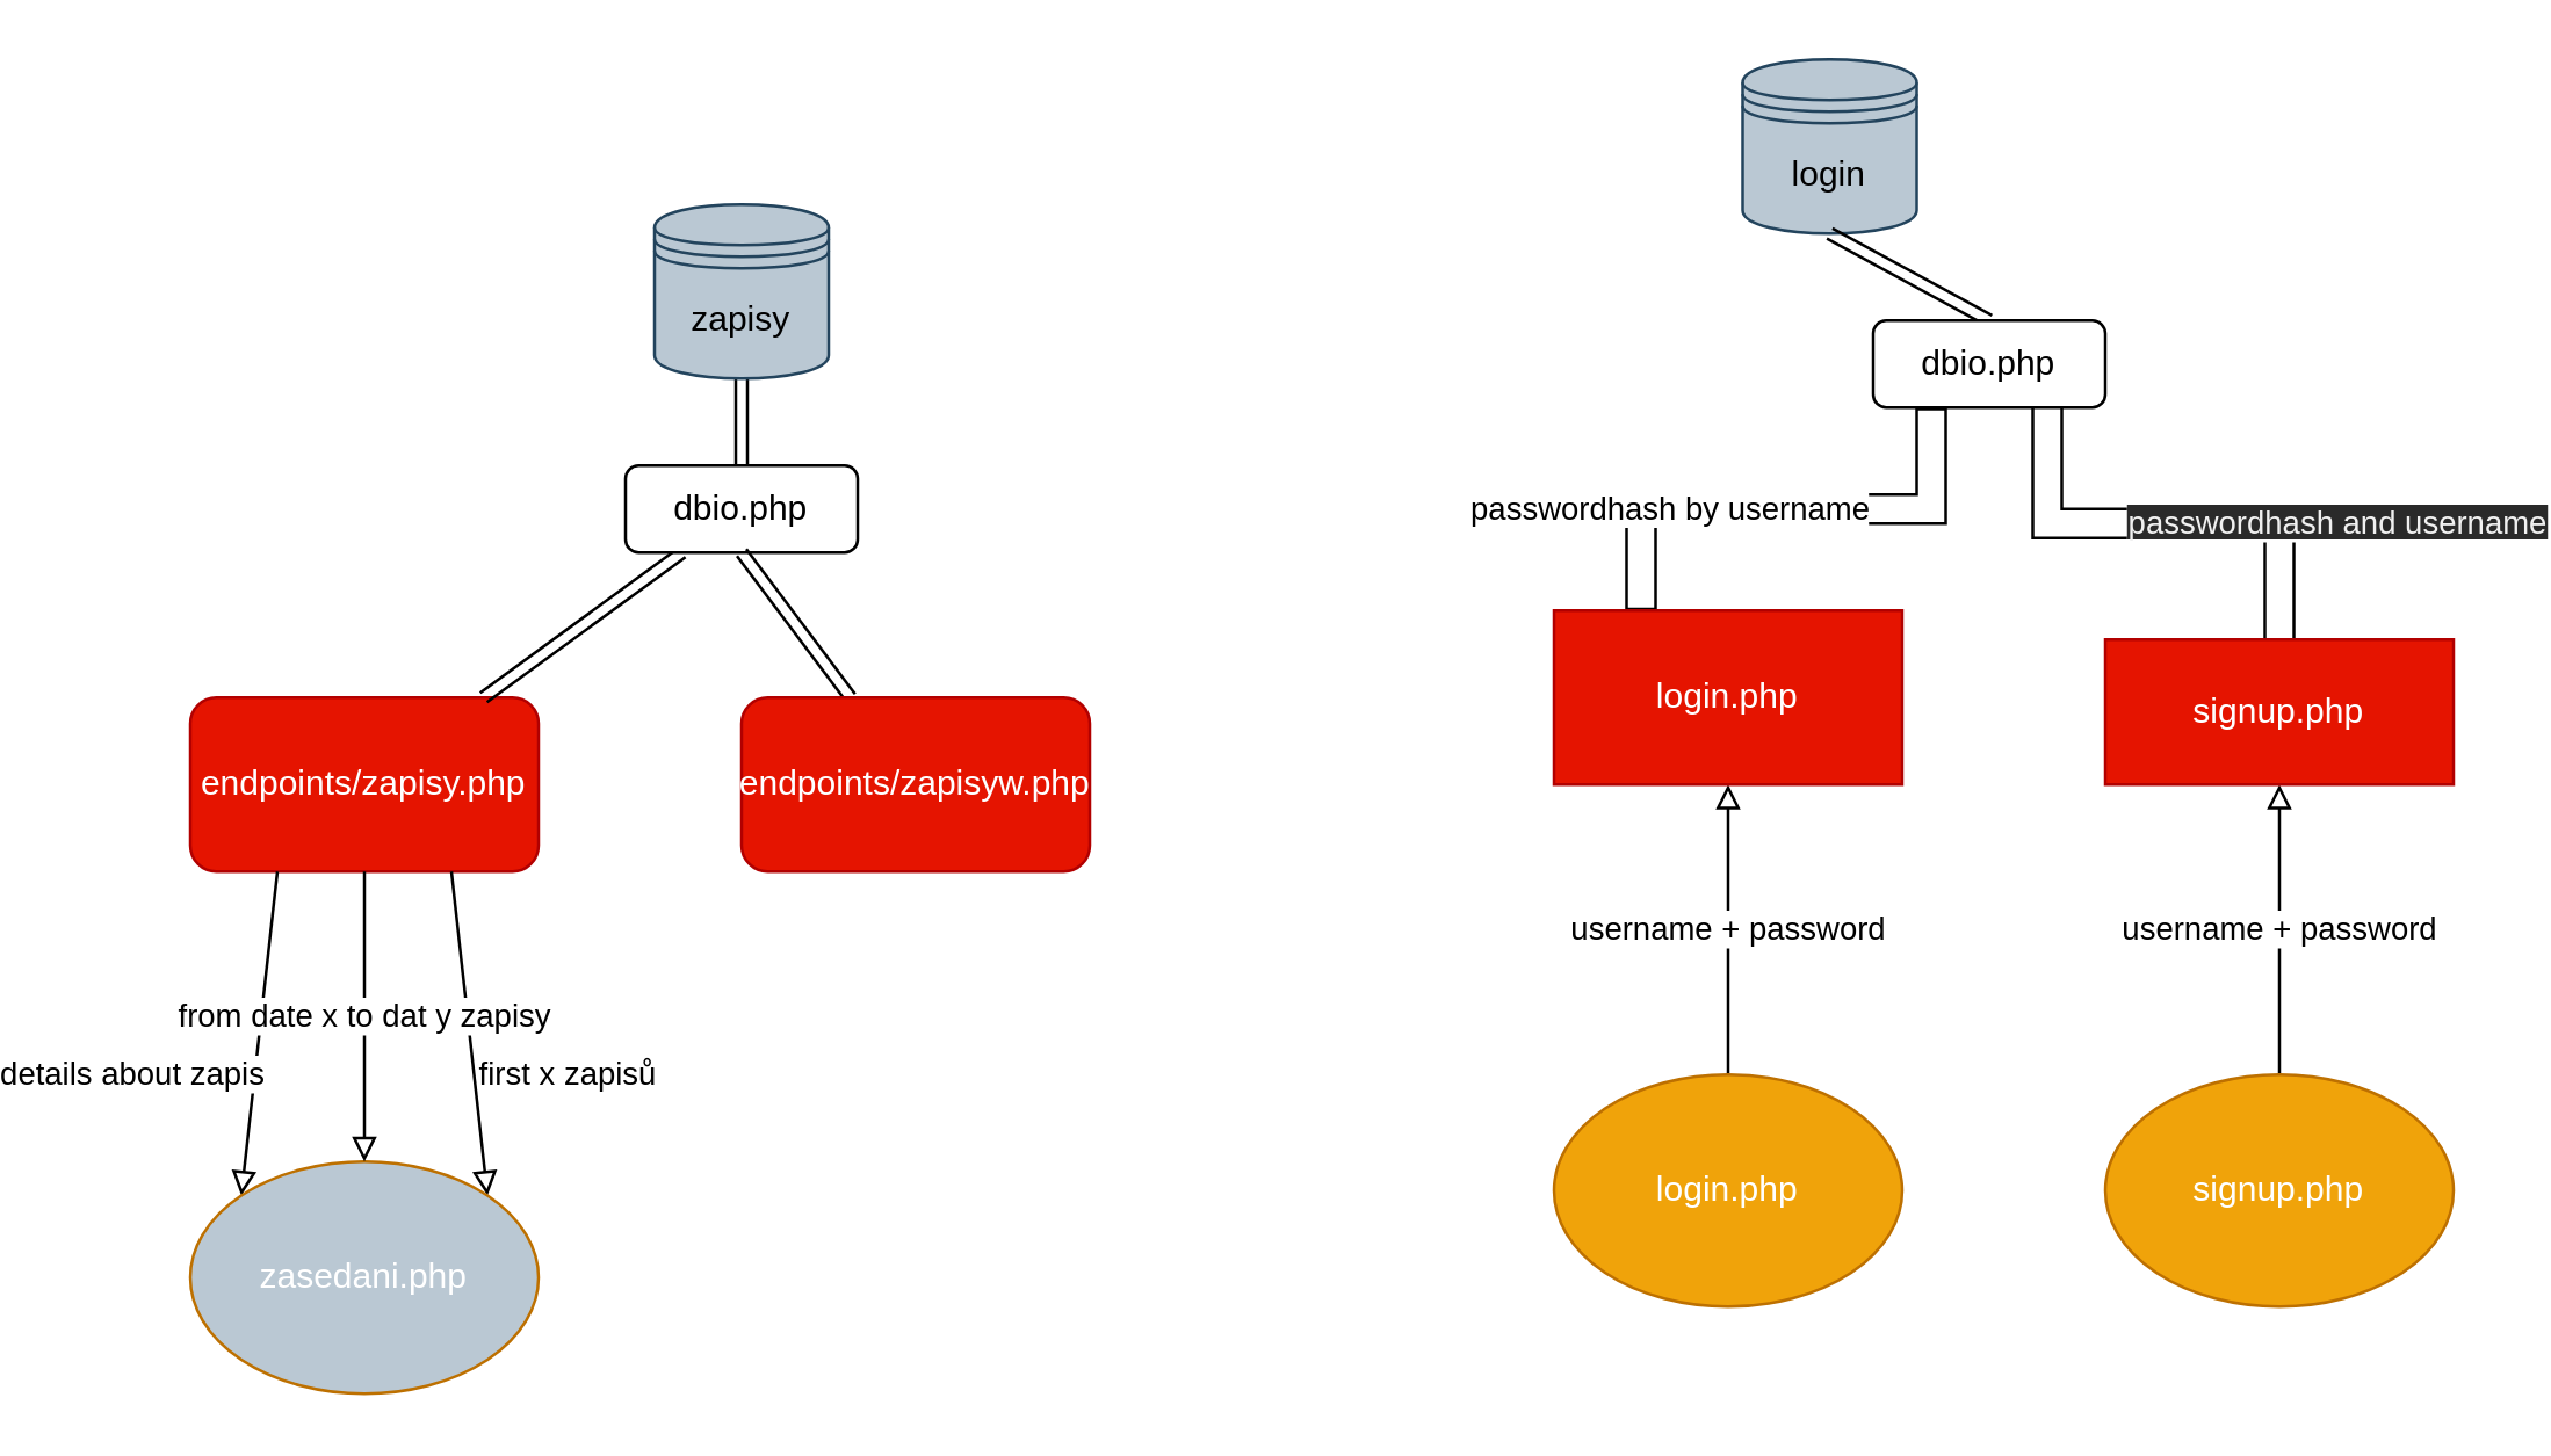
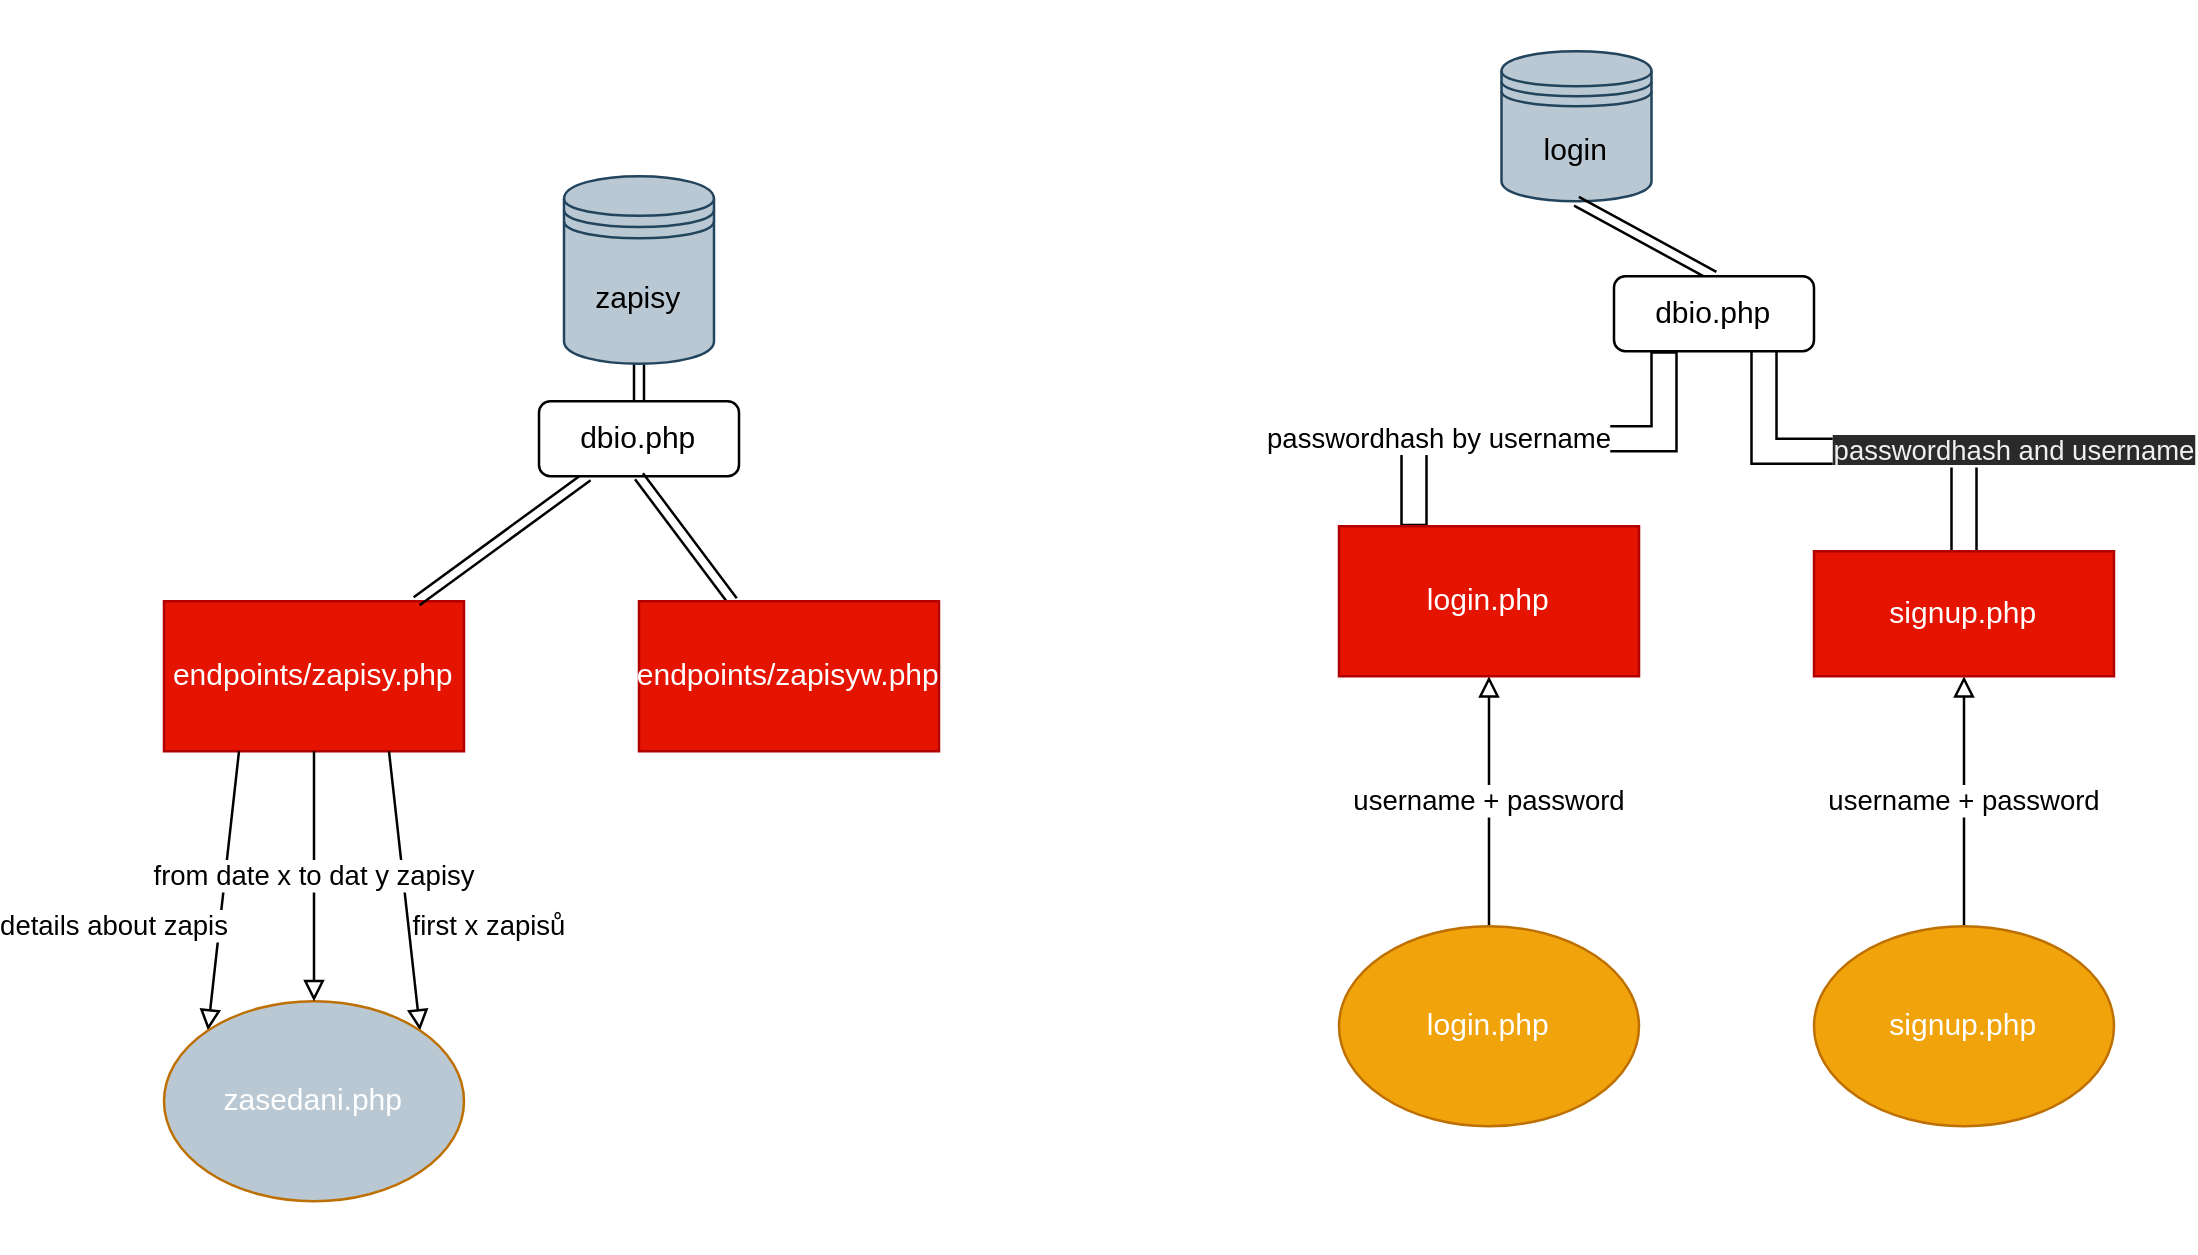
  <mxCell id="0" />
  <mxCell id="1" parent="0" />
  <mxCell id="2" value="" style="edgeStyle=none;rounded=0;orthogonalLoop=1;jettySize=auto;html=1;endArrow=block;endFill=0;shape=link;" parent="1" source="3" target="15" edge="1"><mxGeometry relative="1" as="geometry" /></mxCell>
- <mxCell id="3" value="zapisy" style="shape=datastore;whiteSpace=wrap;html=1;fillColor=#bac8d3;strokeColor=#23445d;labelBackgroundColor=none;fontStyle=0" parent="1" vertex="1"><mxGeometry x="180" y="70" width="60" height="60" as="geometry" /></mxCell>
- <mxCell id="4" value="endpoints/zapisy.php" style="whiteSpace=wrap;html=1;fontStyle=0;strokeColor=#B20000;fillColor=#e51400;fontColor=#ffffff;rounded=1;" parent="1" vertex="1"><mxGeometry x="20" y="240" width="120" height="60" as="geometry" /></mxCell>
+ <mxCell id="3" value="zapisy" style="shape=datastore;whiteSpace=wrap;html=1;fillColor=#bac8d3;strokeColor=#23445d;labelBackgroundColor=none;fontStyle=0" parent="1" vertex="1"><mxGeometry x="180" y="70" width="60" height="75" as="geometry" /></mxCell>
+ <mxCell id="4" value="endpoints/zapisy.php" style="whiteSpace=wrap;html=1;fontStyle=0;strokeColor=#B20000;fillColor=#e51400;fontColor=#ffffff;" parent="1" vertex="1"><mxGeometry x="20" y="240" width="120" height="60" as="geometry" /></mxCell>
  <mxCell id="5" value="first x zapisů" style="edgeStyle=none;rounded=0;orthogonalLoop=1;jettySize=auto;html=1;exitX=0.75;exitY=1;exitDx=0;exitDy=0;entryX=1;entryY=0;entryDx=0;entryDy=0;endArrow=block;endFill=0;" parent="1" source="4" target="7" edge="1"><mxGeometry x="0.317" y="32" relative="1" as="geometry"><mxPoint as="offset" /></mxGeometry></mxCell>
  <mxCell id="6" value="details about zapis" style="edgeStyle=none;rounded=0;orthogonalLoop=1;jettySize=auto;html=1;exitX=0.25;exitY=1;exitDx=0;exitDy=0;entryX=0;entryY=0;entryDx=0;entryDy=0;endArrow=block;endFill=0;" parent="1" source="4" target="7" edge="1"><mxGeometry x="0.336" y="-42" relative="1" as="geometry"><mxPoint as="offset" /></mxGeometry></mxCell>
  <mxCell id="7" value="zasedani.php" style="ellipse;whiteSpace=wrap;html=1;fontColor=#ffffff;fontStyle=0;strokeColor=#BD7000;fillColor=#bac8d3;" parent="1" vertex="1"><mxGeometry x="20" y="400" width="120" height="80" as="geometry" /></mxCell>
  <mxCell id="8" value="passwordhash by username" style="edgeStyle=orthogonalEdgeStyle;rounded=0;orthogonalLoop=1;jettySize=auto;html=1;shape=flexArrow;endArrow=none;endFill=0;exitX=0.25;exitY=1;exitDx=0;exitDy=0;entryX=0.25;entryY=0;entryDx=0;entryDy=0;" parent="1" source="17" target="11" edge="1"><mxGeometry x="0.471" relative="1" as="geometry"><mxPoint x="550" y="150" as="sourcePoint" /><Array as="points"><mxPoint x="620" y="175" /><mxPoint x="520" y="175" /></Array><mxPoint as="offset" /></mxGeometry></mxCell>
  <mxCell id="9" value="login" style="shape=datastore;whiteSpace=wrap;html=1;fillColor=#bac8d3;strokeColor=#23445d;labelBackgroundColor=none;fontStyle=0" parent="1" vertex="1"><mxGeometry x="555" y="20" width="60" height="60" as="geometry" /></mxCell>
  <mxCell id="10" value="username + password" style="edgeStyle=orthogonalEdgeStyle;rounded=0;orthogonalLoop=1;jettySize=auto;html=1;endArrow=block;endFill=0;endWidth=50;exitX=0.5;exitY=0;exitDx=0;exitDy=0;" parent="1" source="12" target="11" edge="1"><mxGeometry relative="1" as="geometry" /></mxCell>
  <mxCell id="11" value="login.php" style="whiteSpace=wrap;html=1;fontStyle=0;strokeColor=#B20000;fillColor=#e51400;fontColor=#ffffff;" parent="1" vertex="1"><mxGeometry x="490" y="210" width="120" height="60" as="geometry" /></mxCell>
  <mxCell id="12" value="login.php" style="ellipse;whiteSpace=wrap;html=1;fontColor=#ffffff;fontStyle=0;strokeColor=#BD7000;fillColor=#f0a30a;" parent="1" vertex="1"><mxGeometry x="490" y="370" width="120" height="80" as="geometry" /></mxCell>
  <mxCell id="13" value="from date x to dat y zapisy" style="edgeStyle=none;rounded=0;orthogonalLoop=1;jettySize=auto;html=1;endArrow=block;endFill=0;exitX=0.5;exitY=1;exitDx=0;exitDy=0;" parent="1" source="4" target="7" edge="1"><mxGeometry relative="1" as="geometry" /></mxCell>
  <mxCell id="14" value="" style="edgeStyle=none;rounded=0;orthogonalLoop=1;jettySize=auto;html=1;endArrow=block;endFill=0;shape=link;" parent="1" source="15" target="4" edge="1"><mxGeometry relative="1" as="geometry" /></mxCell>
  <mxCell id="15" value="dbio.php" style="rounded=1;whiteSpace=wrap;html=1;labelBackgroundColor=none;" parent="1" vertex="1"><mxGeometry x="170" y="160" width="80" height="30" as="geometry" /></mxCell>
  <mxCell id="16" style="edgeStyle=none;shape=link;rounded=0;orthogonalLoop=1;jettySize=auto;html=1;exitX=0.5;exitY=0;exitDx=0;exitDy=0;entryX=0.5;entryY=1;entryDx=0;entryDy=0;endArrow=block;endFill=0;" parent="1" source="17" target="9" edge="1"><mxGeometry relative="1" as="geometry" /></mxCell>
  <mxCell id="17" value="dbio.php" style="rounded=1;whiteSpace=wrap;html=1;labelBackgroundColor=none;" parent="1" vertex="1"><mxGeometry x="600" y="110" width="80" height="30" as="geometry" /></mxCell>
  <mxCell id="18" style="edgeStyle=none;shape=link;rounded=0;orthogonalLoop=1;jettySize=auto;html=1;entryX=0.5;entryY=1;entryDx=0;entryDy=0;endArrow=block;endFill=0;" parent="1" source="19" target="15" edge="1"><mxGeometry relative="1" as="geometry" /></mxCell>
- <mxCell id="19" value="endpoints/zapisyw.php" style="whiteSpace=wrap;html=1;fontStyle=0;strokeColor=#B20000;fillColor=#e51400;fontColor=#ffffff;rounded=1;" parent="1" vertex="1"><mxGeometry x="210" y="240" width="120" height="60" as="geometry" /></mxCell>
+ <mxCell id="19" value="endpoints/zapisyw.php" style="whiteSpace=wrap;html=1;fontStyle=0;strokeColor=#B20000;fillColor=#e51400;fontColor=#ffffff;" parent="1" vertex="1"><mxGeometry x="210" y="240" width="120" height="60" as="geometry" /></mxCell>
  <mxCell id="20" value="username + password" style="edgeStyle=orthogonalEdgeStyle;rounded=0;orthogonalLoop=1;jettySize=auto;html=1;endArrow=block;endFill=0;endWidth=50;exitX=0.5;exitY=0;exitDx=0;exitDy=0;" parent="1" source="23" target="22" edge="1"><mxGeometry relative="1" as="geometry" /></mxCell>
  <mxCell id="21" value="&lt;span style=&quot;color: rgb(240 , 240 , 240) ; font-family: &amp;#34;helvetica&amp;#34; ; font-size: 11px ; font-style: normal ; font-weight: 400 ; letter-spacing: normal ; text-align: center ; text-indent: 0px ; text-transform: none ; word-spacing: 0px ; background-color: rgb(42 , 42 , 42) ; display: inline ; float: none&quot;&gt;passwordhash and username&lt;/span&gt;" style="edgeStyle=none;shape=link;rounded=0;orthogonalLoop=1;jettySize=auto;html=1;entryX=0.75;entryY=1;entryDx=0;entryDy=0;endArrow=none;endFill=0;strokeWidth=1;width=10;" parent="1" source="22" target="17" edge="1"><mxGeometry x="-0.5" y="-20" relative="1" as="geometry"><Array as="points"><mxPoint x="740" y="180" /><mxPoint x="660" y="180" /></Array><mxPoint x="20" y="20" as="offset" /></mxGeometry></mxCell>
  <mxCell id="22" value="signup.php" style="whiteSpace=wrap;html=1;fontStyle=0;strokeColor=#B20000;fillColor=#e51400;fontColor=#ffffff;" parent="1" vertex="1"><mxGeometry x="680" y="220" width="120" height="50" as="geometry" /></mxCell>
  <mxCell id="23" value="signup.php" style="ellipse;whiteSpace=wrap;html=1;fontColor=#ffffff;fontStyle=0;strokeColor=#BD7000;fillColor=#f0a30a;" parent="1" vertex="1"><mxGeometry x="680" y="370" width="120" height="80" as="geometry" /></mxCell>
